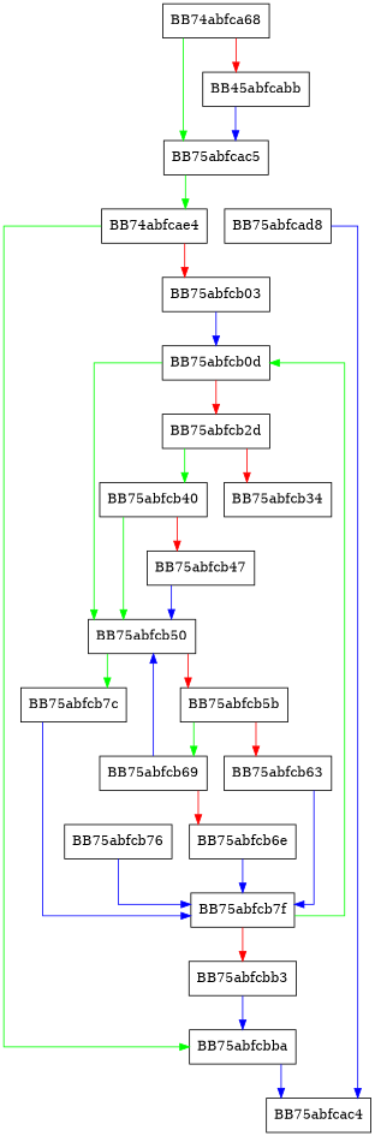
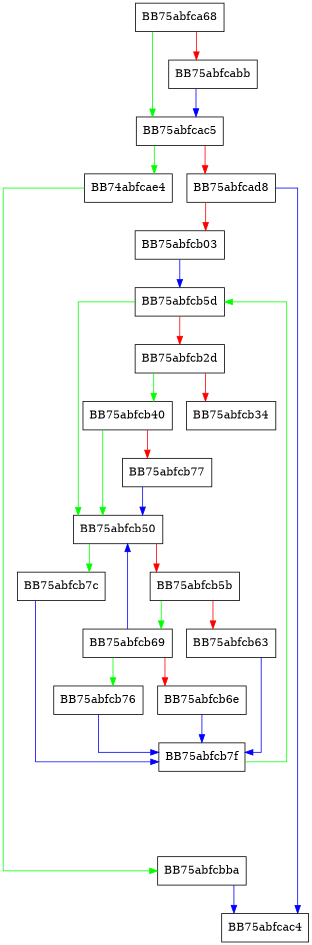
  digraph {
    splines=ortho
    node [shape=box]
    edge [color=blue]
-   BB75abfca68 [label=BB74abfca68]
+   BB75abfca68
    BB75abfcac5
-   BB75abfcabb [label=BB45abfcabb]
+   BB75abfcabb
    n4 [label=BB74abfcae4]
    BB75abfcad8
    BB75abfcbba
    BB75abfcb03
    n8 [label=BB75abfcac4]
-   BB75abfcb0d
+   BB75abfcb0d [label=BB75abfcb5d]
    BB75abfcb50
    BB75abfcb2d
    BB75abfcb7c
    BB75abfcb5b
    BB75abfcb40
    BB75abfcb34
    BB75abfcb7f
    BB75abfcb69
    BB75abfcb63
-   BB75abfcb47
-   BB75abfcbb3
+   BB75abfcb47 [label=BB75abfcb77]
    BB75abfcb76
    BB75abfcb6e
    BB75abfca68 -> BB75abfcac5 [color=green]
    BB75abfca68 -> BB75abfcabb [color=red]
    BB75abfcac5 -> n4 [color=green]
+   BB75abfcac5 -> BB75abfcad8 [color=red]
    BB75abfcabb -> BB75abfcac5
    n4 -> BB75abfcbba [color=green]
-   n4 -> BB75abfcb03 [color=red]
+   BB75abfcad8 -> BB75abfcb03 [color=red]
    BB75abfcad8 -> n8
    BB75abfcbba -> n8
    BB75abfcb03 -> BB75abfcb0d
    BB75abfcb0d -> BB75abfcb50 [color=green]
    BB75abfcb0d -> BB75abfcb2d [color=red]
    BB75abfcb50 -> BB75abfcb7c [color=green]
    BB75abfcb50 -> BB75abfcb5b [color=red]
    BB75abfcb2d -> BB75abfcb40 [color=green]
    BB75abfcb2d -> BB75abfcb34 [color=red]
    BB75abfcb7c -> BB75abfcb7f
    BB75abfcb5b -> BB75abfcb69 [color=green]
    BB75abfcb5b -> BB75abfcb63 [color=red]
    BB75abfcb40 -> BB75abfcb50 [color=green]
    BB75abfcb40 -> BB75abfcb47 [color=red]
    BB75abfcb7f -> BB75abfcb0d [color=green]
-   BB75abfcb7f -> BB75abfcbb3 [color=red]
    BB75abfcb69 -> BB75abfcb50
+   BB75abfcb69 -> BB75abfcb76 [color=green]
    BB75abfcb69 -> BB75abfcb6e [color=red]
    BB75abfcb63 -> BB75abfcb7f
    BB75abfcb47 -> BB75abfcb50
-   BB75abfcbb3 -> BB75abfcbba
    BB75abfcb76 -> BB75abfcb7f
    BB75abfcb6e -> BB75abfcb7f
  }
